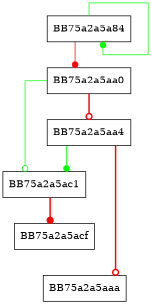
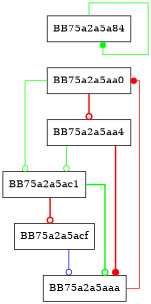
  digraph {
    splines=ortho
    node [shape=box]
    edge [arrowhead=odot color=green style=solid]
    BB75a2a5a84
    BB75a2a5aa0
    BB75a2a5ac1
    BB75a2a5aa4
    BB75a2a5aaa
    BB75a2a5acf
    BB75a2a5a84 -> BB75a2a5a84 [arrowhead=dot]
-   BB75a2a5a84 -> BB75a2a5aa0 [arrowhead=dot color=red]
+   BB75a2a5aaa -> BB75a2a5aa0 [arrowhead=dot color=red]
    BB75a2a5aa0 -> BB75a2a5ac1
    BB75a2a5aa0 -> BB75a2a5aa4 [color=red style=bold]
-   BB75a2a5ac1 -> BB75a2a5acf [arrowhead=dot color=red style=bold]
-   BB75a2a5aa4 -> BB75a2a5ac1 [arrowhead=dot]
-   BB75a2a5aa4 -> BB75a2a5aaa [color=red style=bold]
+   BB75a2a5ac1 -> BB75a2a5aaa [style=bold]
+   BB75a2a5ac1 -> BB75a2a5acf [color=red style=bold]
+   BB75a2a5aa4 -> BB75a2a5ac1
+   BB75a2a5aa4 -> BB75a2a5aaa [arrowhead=dot color=red style=bold]
+   BB75a2a5acf -> BB75a2a5aaa [color=blue]
  }
